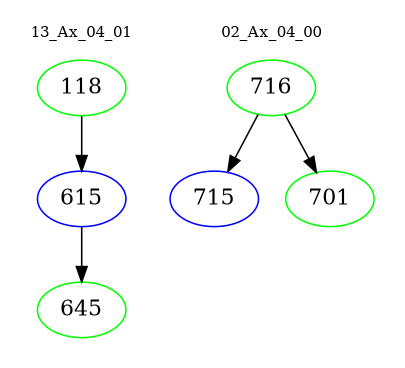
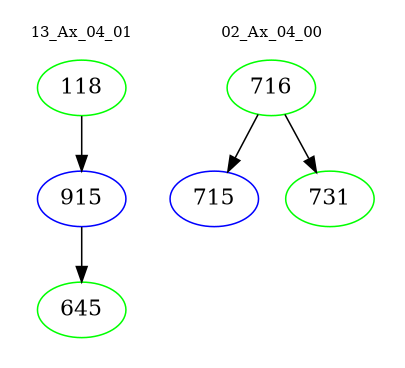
  digraph {
    fontname="DejaVu Serif"
    node [color=green fontname="DejaVu Serif"]
    edge [color=black fontname="DejaVu Serif"]
    n1 [label=118]
-   n2 [color=blue label=615]
+   n2 [color=blue label=915]
    n3 [label=645]
    n4 [label=716]
    n5 [color=blue label=715]
-   n6 [label=701]
+   n6 [label=731]
    subgraph cluster_1 {
      color=white
      fontsize=10
      label="13_Ax_04_01"
      n1
      n2
      n3
    }
    subgraph cluster_2 {
      color=white
      fontsize=10
      label="02_Ax_04_00"
      n4
      n5
      n6
    }
    n1 -> n2
    n2 -> n3
    n4 -> n5
    n4 -> n6
  }
